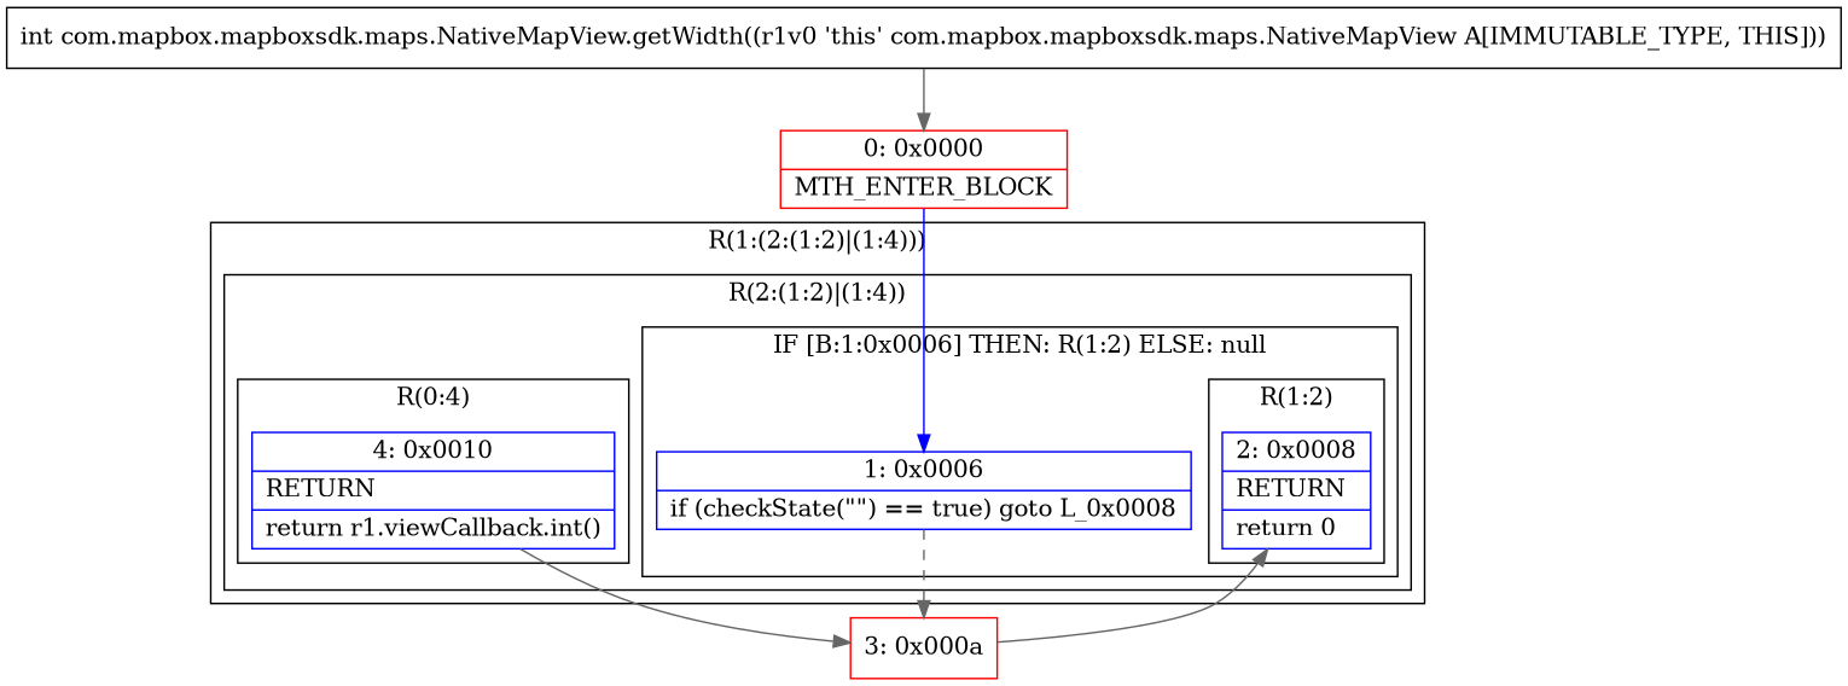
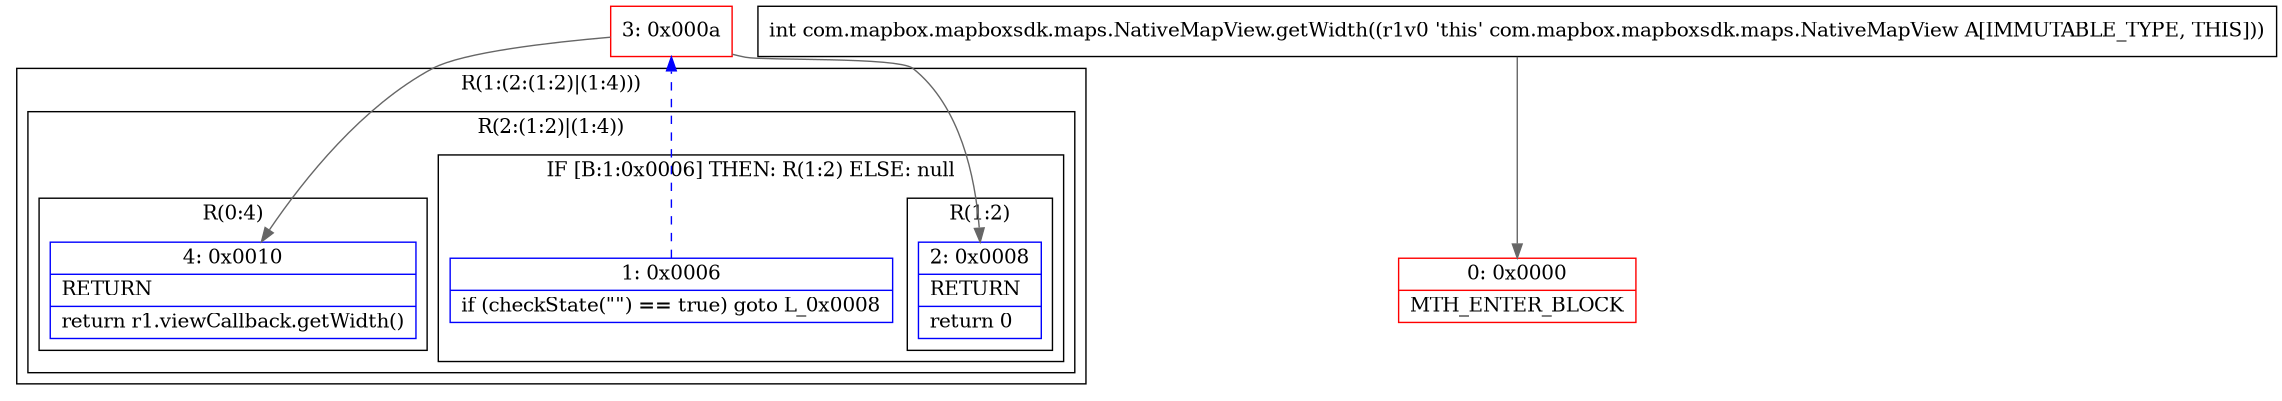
  digraph {
    node [color=blue shape=record]
    edge [color=gray40]
    n1 [label="{2\:\ 0x0008|RETURN\l|return 0\l}"]
    n2 [label="{1\:\ 0x0006|if (checkState(\"\") == true) goto L_0x0008\l}"]
-   n3 [label="{4\:\ 0x0010|RETURN\l|return r1.viewCallback.int()\l}"]
+   n3 [label="{4\:\ 0x0010|RETURN\l|return r1.viewCallback.getWidth()\l}"]
    n4 [color=red label="{3\:\ 0x000a}"]
    n5 [color=red label="{0\:\ 0x0000|MTH_ENTER_BLOCK\l}"]
    n6 [label="{int com.mapbox.mapboxsdk.maps.NativeMapView.getWidth((r1v0 'this' com.mapbox.mapboxsdk.maps.NativeMapView A[IMMUTABLE_TYPE, THIS])) }" color=""]
    subgraph cluster_1 {
      label="R(1:(2:(1:2)|(1:4)))"
      subgraph cluster_2 {
        label="R(2:(1:2)|(1:4))"
        subgraph cluster_3 {
          label="IF [B:1:0x0006] THEN: R(1:2) ELSE: null"
          n2
          subgraph cluster_4 {
            label="R(1:2)"
            n1
          }
        }
        subgraph cluster_5 {
          label="R(0:4)"
          n3
        }
      }
    }
-   n2 -> n4 [style=dashed]
+   n2 -> n4 [color=blue style=dashed]
    n4 -> n1
-   n3 -> n4
-   n5 -> n2 [color=blue]
+   n4 -> n3
    n6 -> n5
  }
